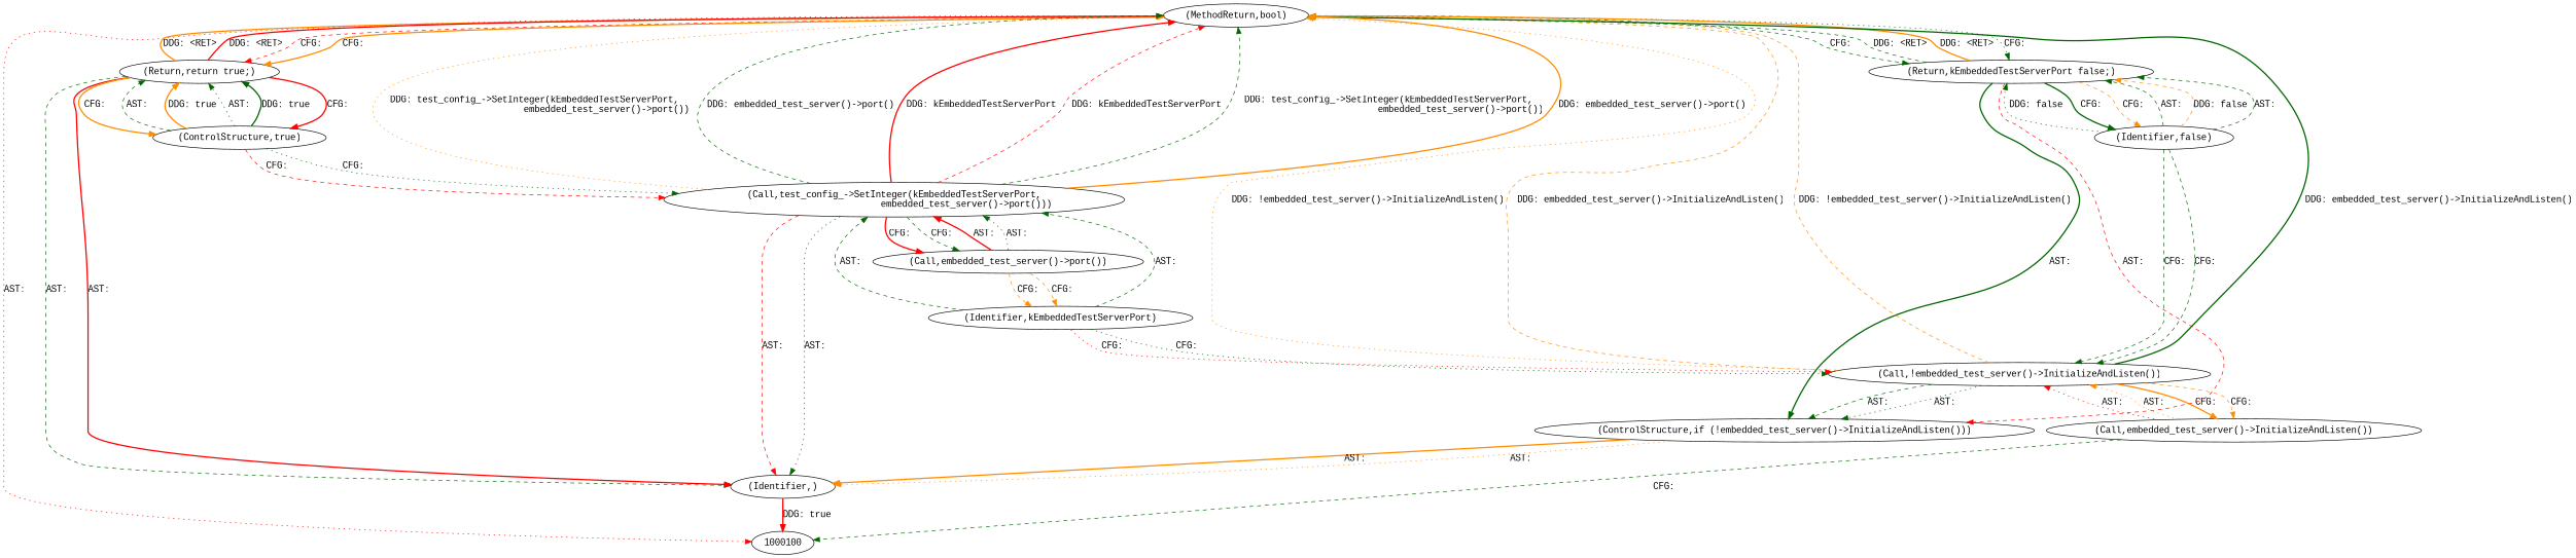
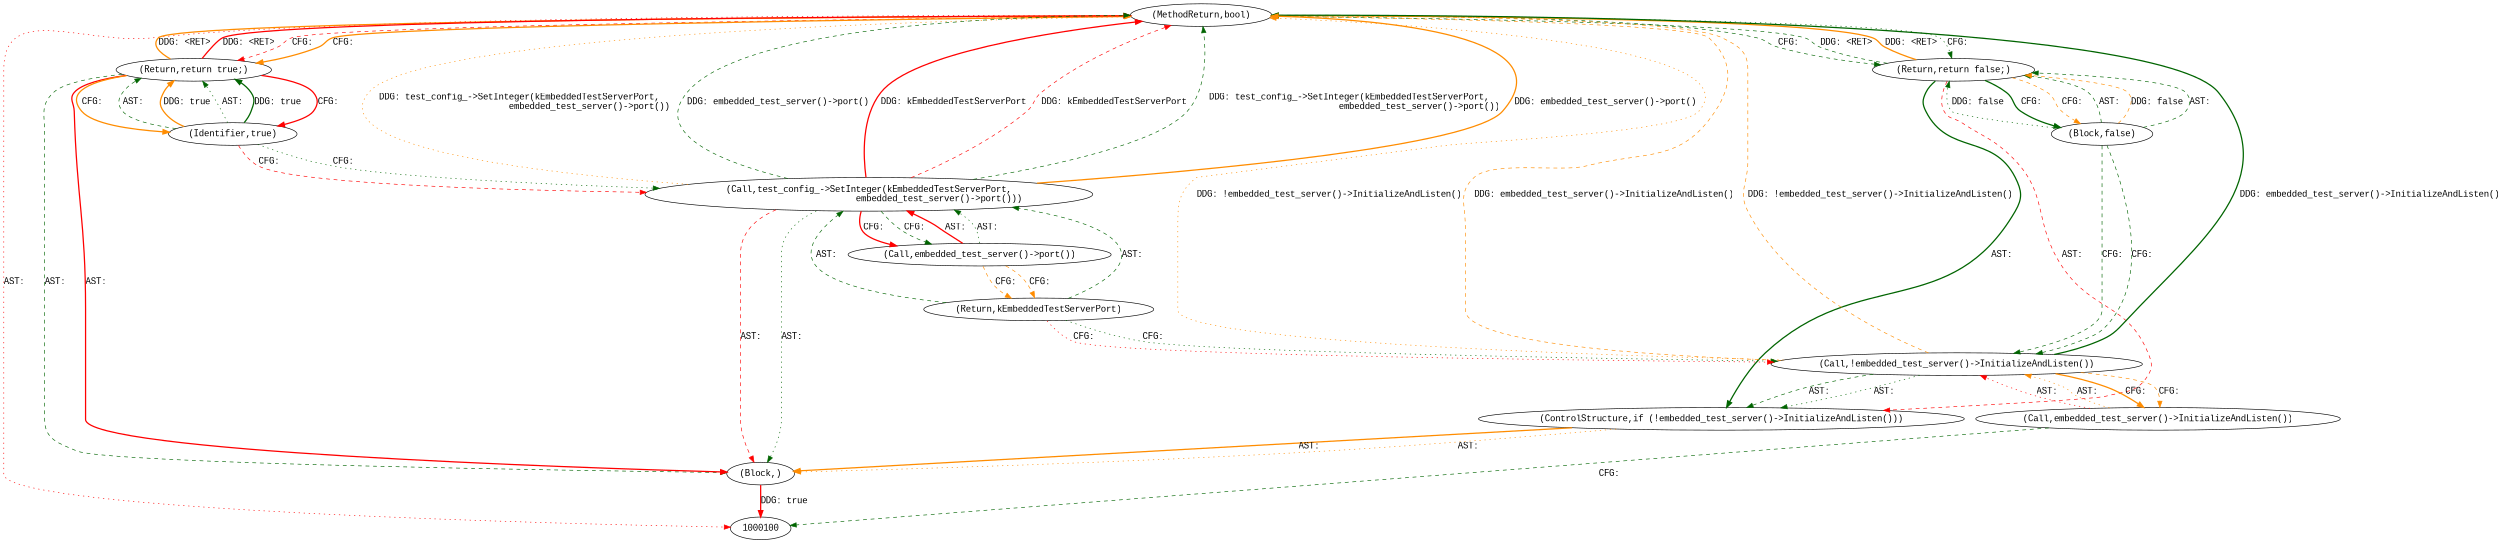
  digraph {
    fontname="Liberation Mono"
    node [fontname="Liberation Mono"]
    edge [color=darkgreen fontname="Liberation Mono" style=dashed]
    n1 [label="(MethodReturn,bool)"]
-   n2 [label="(Return,kEmbeddedTestServerPort false;)"]
+   n2 [label="(Return,return false;)"]
    n3 [label="(Return,return true;)"]
    1000100
    n5 [label="(ControlStructure,if (!embedded_test_server()->InitializeAndListen()))"]
-   n6 [label="(Identifier,false)"]
-   n7 [label="(Identifier,)"]
-   n8 [label="(ControlStructure,true)"]
+   n6 [label="(Block,false)"]
+   n7 [label="(Block,)"]
+   n8 [label="(Identifier,true)"]
    n9 [label="(Call,!embedded_test_server()->InitializeAndListen())"]
    n10 [label="(Call,embedded_test_server()->InitializeAndListen())"]
    n11 [label="(Call,test_config_->SetInteger(kEmbeddedTestServerPort,\n                           embedded_test_server()->port()))"]
    n12 [label="(Call,embedded_test_server()->port())"]
-   n13 [label="(Identifier,kEmbeddedTestServerPort)"]
+   n13 [label="(Return,kEmbeddedTestServerPort)"]
    n1 -> n2 [label="CFG: " style=dotted]
    n1 -> n2 [label="CFG: "]
    n1 -> n3 [color=red label="CFG: "]
    n1 -> n3 [color=darkorange label="CFG: " style=bold]
    n1 -> 1000100 [color=red label="AST: " style=dotted]
    n2 -> n1 [label="DDG: <RET>"]
    n2 -> n1 [color=darkorange label="DDG: <RET>" style=bold]
    n2 -> n5 [label="AST: " style=bold]
    n2 -> n5 [color=red label="AST: "]
    n2 -> n6 [label="CFG: " style=bold]
    n2 -> n6 [color=darkorange label="CFG: "]
    n3 -> n1 [color=darkorange label="DDG: <RET>" style=bold]
    n3 -> n1 [color=red label="DDG: <RET>" style=bold]
    n3 -> n7 [label="AST: "]
    n3 -> n7 [color=red label="AST: " style=bold]
    n3 -> n8 [color=red label="CFG: " style=bold]
    n3 -> n8 [color=darkorange label="CFG: " style=bold]
    n5 -> n7 [color=darkorange label="AST: " style=bold]
    n5 -> n7 [color=darkorange label="AST: " style=dotted]
    n6 -> n2 [label="AST: "]
    n6 -> n2 [color=darkorange label="DDG: false"]
    n6 -> n2 [label="AST: "]
    n6 -> n2 [label="DDG: false" style=dotted]
    n6 -> n9 [label="CFG: "]
    n6 -> n9 [label="CFG: "]
    n7 -> 1000100 [color=red label="DDG: true" style=bold]
    n8 -> n3 [label="AST: "]
    n8 -> n3 [color=darkorange label="DDG: true" style=bold]
    n8 -> n3 [label="AST: " style=dotted]
    n8 -> n3 [label="DDG: true" style=bold]
    n8 -> n11 [color=red label="CFG: "]
    n8 -> n11 [label="CFG: " style=dotted]
    n9 -> n1 [color=darkorange label="DDG: embedded_test_server()->InitializeAndListen()"]
    n9 -> n1 [color=darkorange label="DDG: !embedded_test_server()->InitializeAndListen()"]
    n9 -> n1 [label="DDG: embedded_test_server()->InitializeAndListen()" style=bold]
    n9 -> n1 [color=darkorange label="DDG: !embedded_test_server()->InitializeAndListen()" style=dotted]
    n9 -> n5 [label="AST: " style=dotted]
    n9 -> n5 [label="AST: "]
    n9 -> n10 [color=darkorange label="CFG: " style=bold]
    n9 -> n10 [color=darkorange label="CFG: "]
    n10 -> 1000100 [label="CFG: "]
    n10 -> n9 [color=red label="AST: " style=dotted]
    n10 -> n9 [color=darkorange label="AST: " style=dotted]
    n11 -> n1 [color=red label="DDG: kEmbeddedTestServerPort" style=bold]
    n11 -> n1 [color=darkorange label="DDG: test_config_->SetInteger(kEmbeddedTestServerPort,\n                           embedded_test_server()->port())" style=dotted]
    n11 -> n1 [label="DDG: embedded_test_server()->port()"]
    n11 -> n1 [color=red label="DDG: kEmbeddedTestServerPort"]
    n11 -> n1 [label="DDG: test_config_->SetInteger(kEmbeddedTestServerPort,\n                           embedded_test_server()->port())"]
    n11 -> n1 [color=darkorange label="DDG: embedded_test_server()->port()" style=bold]
    n11 -> n7 [label="AST: " style=dotted]
    n11 -> n7 [color=red label="AST: "]
    n11 -> n12 [color=red label="CFG: " style=bold]
    n11 -> n12 [label="CFG: "]
    n12 -> n11 [color=red label="AST: " style=bold]
    n12 -> n11 [label="AST: " style=dotted]
    n12 -> n13 [color=darkorange label="CFG: "]
    n12 -> n13 [color=darkorange label="CFG: "]
    n13 -> n9 [label="CFG: " style=dotted]
    n13 -> n9 [color=red label="CFG: " style=dotted]
    n13 -> n11 [label="AST: "]
    n13 -> n11 [label="AST: "]
  }
